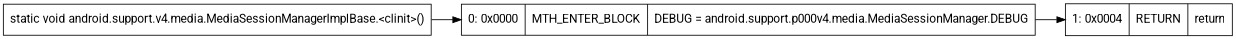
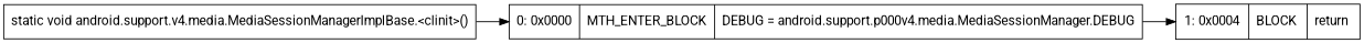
  digraph {
    rankdir=LR
    fontname=Roboto
    node [shape=record fontname=Roboto]
    edge [color=black fontname=Roboto]
    n1 [label="{0\:\ 0x0000|MTH_ENTER_BLOCK\l|DEBUG = android.support.p000v4.media.MediaSessionManager.DEBUG\l}"]
-   n2 [label="{1\:\ 0x0004|RETURN\l|return\l}"]
+   n2 [label="{1\:\ 0x0004|BLOCK\l|return\l}"]
    n3 [label="{static void android.support.v4.media.MediaSessionManagerImplBase.\<clinit\>() }"]
    n1 -> n2
    n3 -> n1
  }
